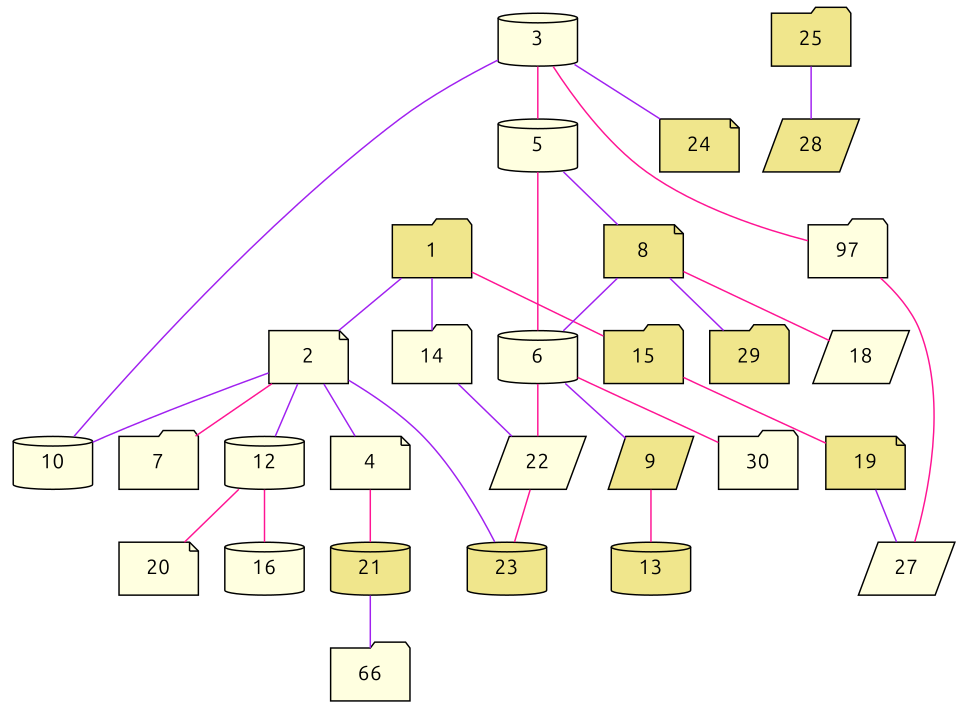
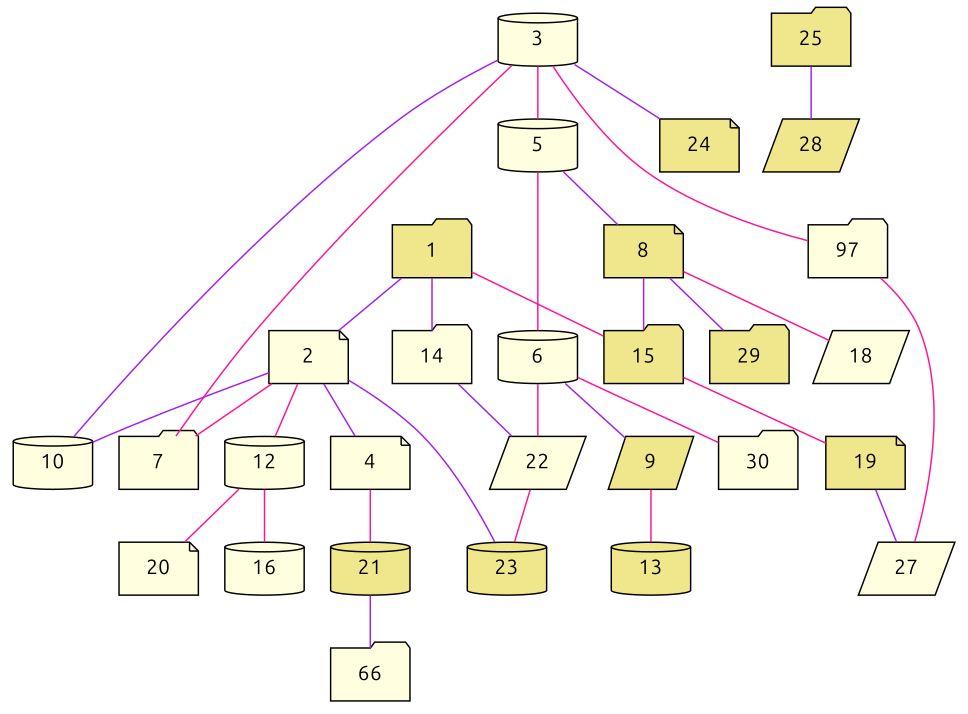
  graph {
    fontname=Ubuntu
    node [fillcolor=lightyellow fontname=Ubuntu shape=folder style=filled]
    edge [color=deeppink fontname=Ubuntu]
    1 [fillcolor=khaki]
    2 [shape=note]
    14
    15 [fillcolor=khaki]
    4 [shape=note]
    10 [shape=cylinder]
    12 [shape=cylinder]
    23 [fillcolor=khaki shape=cylinder]
    7
    22 [shape=parallelogram]
    19 [fillcolor=khaki shape=note]
    3 [shape=cylinder]
    5 [shape=cylinder]
    n14 [label=97]
    24 [fillcolor=khaki shape=note]
    21 [fillcolor=khaki shape=cylinder]
    16 [shape=cylinder]
    20 [shape=note]
    27 [shape=parallelogram]
    6 [shape=cylinder]
    8 [fillcolor=khaki shape=note]
    n22 [label=66]
    25 [fillcolor=khaki]
    28 [fillcolor=khaki shape=parallelogram]
    9 [fillcolor=khaki shape=parallelogram]
    30
    18 [shape=parallelogram]
    29 [fillcolor=khaki]
    13 [fillcolor=khaki shape=cylinder]
    1 -- 2 [color=purple]
    1 -- 14 [color=purple]
    1 -- 15
    2 -- 4 [color=purple]
    2 -- 10 [color=purple]
-   2 -- 12 [color=purple]
+   2 -- 12
    2 -- 23 [color=purple]
    2 -- 7
    14 -- 22 [color=purple]
    15 -- 19
    4 -- 21
    12 -- 16
    12 -- 20
    22 -- 23
    19 -- 27 [color=purple]
    3 -- 10 [color=purple]
+   3 -- 7
    3 -- 5
    3 -- n14
    3 -- 24 [color=purple]
    5 -- 6
    5 -- 8 [color=purple]
    n14 -- 27
    21 -- n22 [color=purple]
    6 -- 22
    6 -- 9 [color=purple]
    6 -- 30
-   8 -- 6 [color=purple]
+   8 -- 15 [color=purple]
    8 -- 18
    8 -- 29 [color=purple]
    25 -- 28 [color=purple]
    9 -- 13
  }
